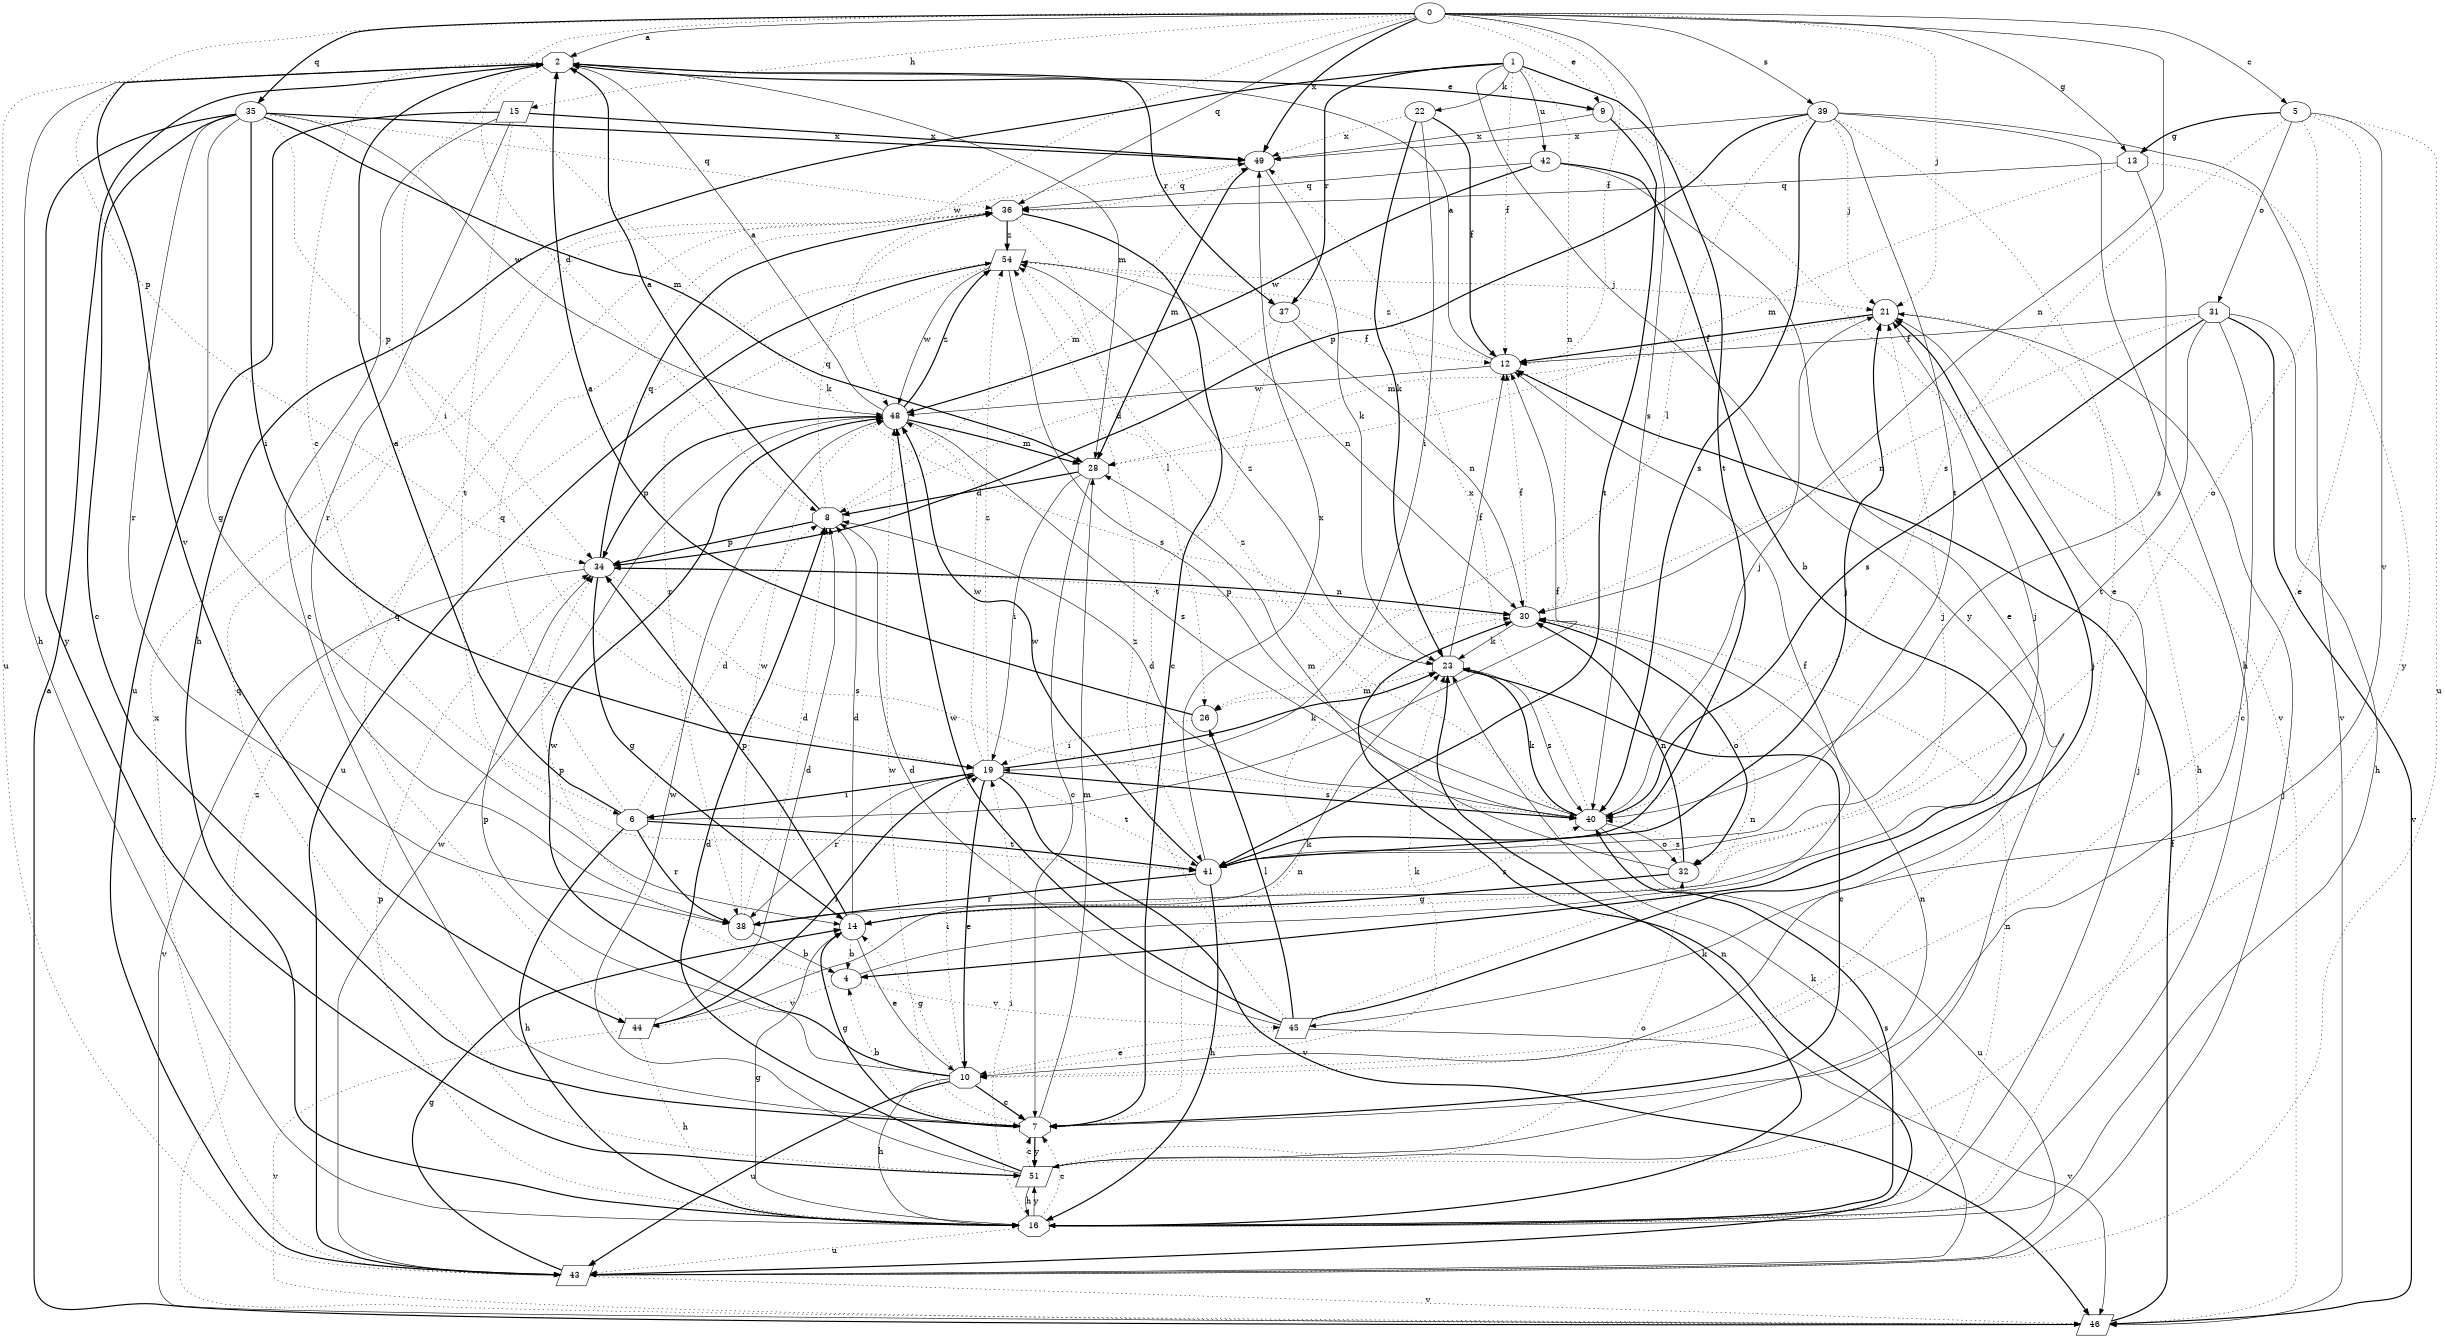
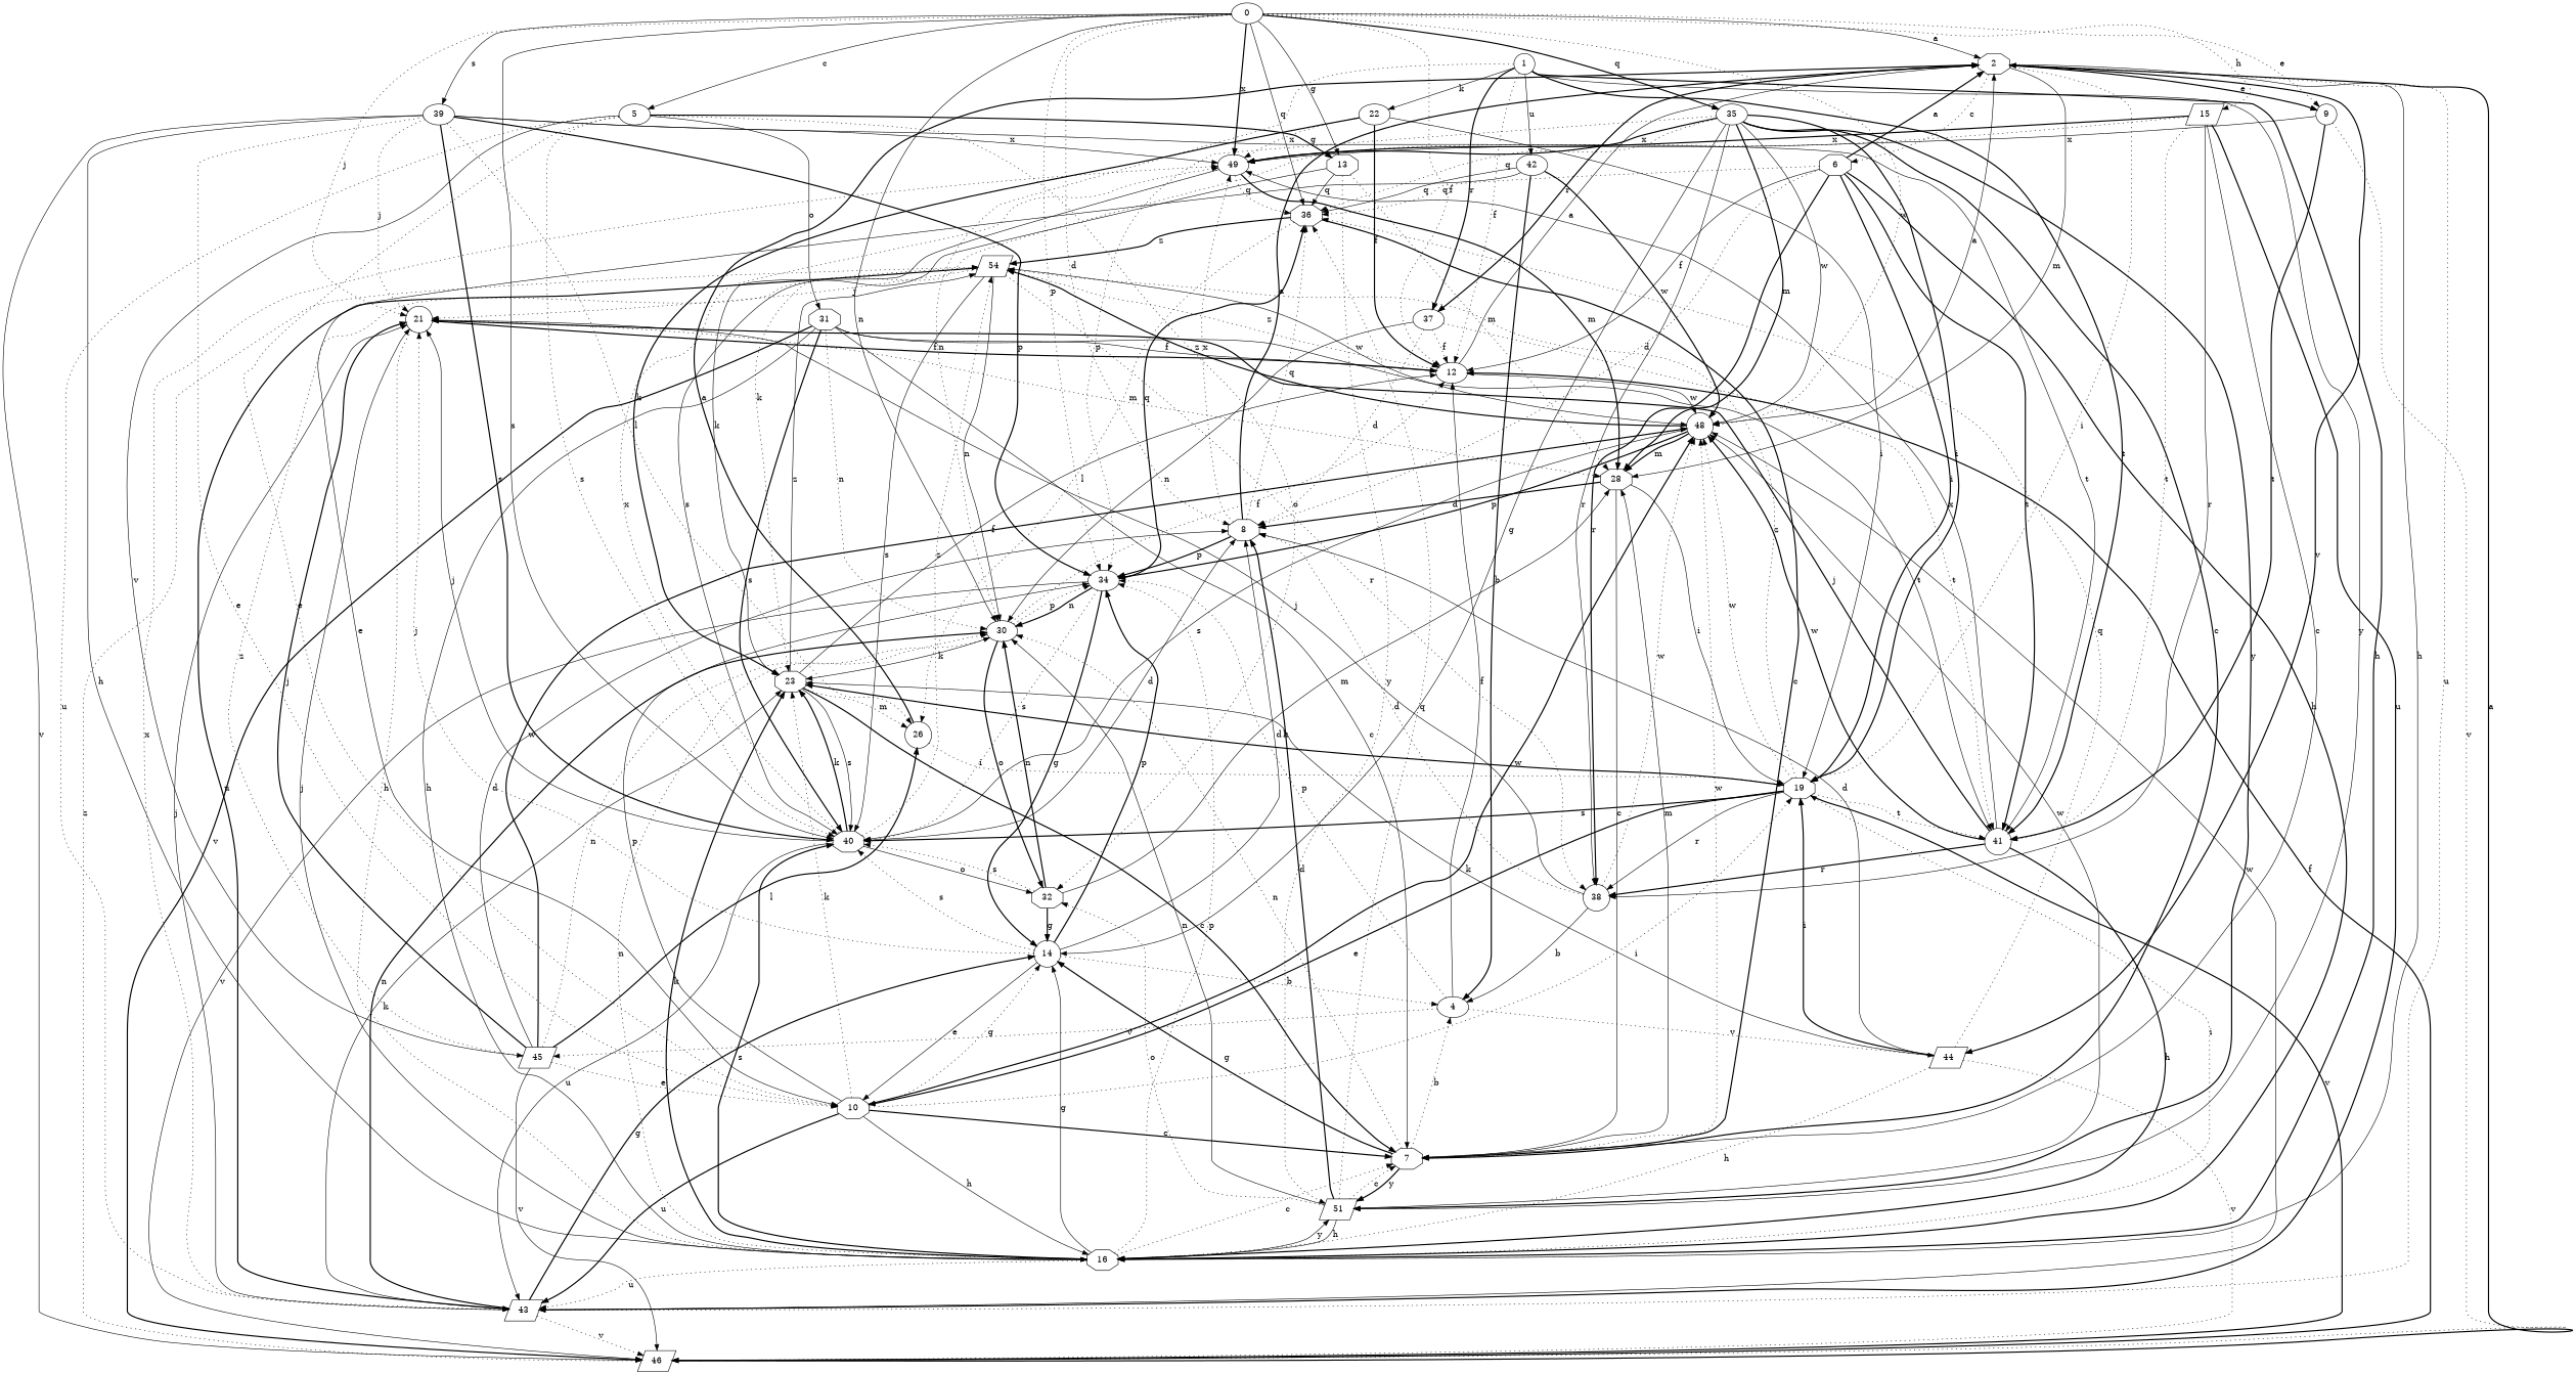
  strict digraph {
    fontname="DejaVu Serif"
    node [fontname="DejaVu Serif" shape=octagon]
    edge [fontname="DejaVu Serif" style=dotted]
    2
    0 [shape=ellipse]
    5 [shape=ellipse]
    8
    9 [shape=circle]
    12 [shape=ellipse]
    13
    15 [shape=parallelogram]
    21 [shape=circle]
    30 [shape=ellipse]
    34 [shape=ellipse]
    35 [shape=ellipse]
    36
    39 [shape=ellipse]
    40
    48 [shape=circle]
    49 [shape=ellipse]
    16
    37 [shape=ellipse]
    6
    19
    28
    43 [shape=parallelogram]
    44 [shape=parallelogram]
    45 [shape=parallelogram]
    10
    31
-   32 [shape=ellipse]
+   32
    41 [shape=circle]
    46 [shape=parallelogram]
    54 [shape=parallelogram]
    51 [shape=parallelogram]
    38 [shape=circle]
    7
    23
    14 [shape=circle]
    26 [shape=circle]
    1 [shape=circle]
    22 [shape=ellipse]
    42 [shape=ellipse]
    4 [shape=ellipse]
    2 -> 9 [label=e style=bold]
    2 -> 16 [label=h style=solid]
    2 -> 37 [label=r style=bold]
    2 -> 6 [label=c]
    2 -> 19 [label=i]
    2 -> 28 [label=m style=solid]
    2 -> 43 [label=u]
    2 -> 44 [label=v style=bold]
    0 -> 2 [label=a style=solid]
    0 -> 5 [label=c style=solid]
    0 -> 8 [label=d]
    0 -> 9 [label=e]
    0 -> 12 [label=f]
    0 -> 13 [label=g style=solid]
    0 -> 15 [label=h]
    0 -> 21 [label=j]
    0 -> 30 [label=n style=solid]
    0 -> 34 [label=p]
    0 -> 35 [label=q style=bold]
    0 -> 36 [label=q style=solid]
    0 -> 39 [label=s style=solid]
    0 -> 40 [label=s style=solid]
    0 -> 48 [label=w]
    0 -> 49 [label=x style=bold]
    5 -> 13 [label=g style=bold]
    5 -> 40 [label=s]
    5 -> 43 [label=u]
    5 -> 45 [label=v style=solid]
    5 -> 10 [label=e]
    5 -> 31 [label=o style=solid]
    5 -> 32 [label=o]
    8 -> 2 [label=a style=bold]
    8 -> 34 [label=p style=bold]
    8 -> 36 [label=q]
-   8 -> 49 [label=m]
+   8 -> 49 [label=x]
    9 -> 49 [label=x style=solid]
    9 -> 41 [label=t style=bold]
    9 -> 46 [label=v]
    12 -> 2 [label=a style=solid]
    12 -> 48 [label=w style=solid]
    12 -> 54 [label=z]
    13 -> 36 [label=q style=solid]
    13 -> 40 [label=s style=solid]
    13 -> 28 [label=m]
    13 -> 51 [label=y]
    15 -> 49 [label=x style=bold]
    15 -> 43 [label=u style=bold]
    15 -> 41 [label=t]
    15 -> 38 [label=r style=solid]
    15 -> 7 [label=c style=solid]
    15 -> 23 [label=k]
    21 -> 12 [label=f style=bold]
    21 -> 16 [label=h]
    21 -> 28 [label=m]
    30 -> 12 [label=f]
    30 -> 34 [label=p]
    30 -> 32 [label=o style=bold]
    30 -> 23 [label=k style=solid]
    34 -> 30 [label=n style=bold]
    34 -> 36 [label=q style=bold]
    34 -> 40 [label=s]
    34 -> 46 [label=v style=solid]
    34 -> 14 [label=g style=bold]
    35 -> 34 [label=p]
    35 -> 36 [label=q]
    35 -> 48 [label=w style=solid]
    35 -> 49 [label=x style=bold]
    35 -> 19 [label=i style=bold]
    35 -> 28 [label=m style=bold]
    35 -> 51 [label=y style=bold]
    35 -> 38 [label=r style=solid]
    35 -> 7 [label=c style=bold]
    35 -> 14 [label=g style=solid]
    36 -> 54 [label=z style=bold]
    36 -> 7 [label=c style=bold]
    36 -> 26 [label=l]
    39 -> 21 [label=j]
    39 -> 34 [label=p style=bold]
    39 -> 40 [label=s style=bold]
    39 -> 49 [label=x style=solid]
    39 -> 16 [label=h style=solid]
    39 -> 10 [label=e]
    39 -> 41 [label=t style=solid]
    39 -> 46 [label=v style=solid]
    39 -> 26 [label=l]
    40 -> 8 [label=d style=solid]
    40 -> 21 [label=j style=solid]
    40 -> 49 [label=x]
    40 -> 43 [label=u style=solid]
    40 -> 32 [label=o style=solid]
    40 -> 54 [label=z]
    40 -> 23 [label=k style=bold]
    48 -> 2 [label=a style=solid]
    48 -> 34 [label=p style=bold]
    48 -> 40 [label=s style=solid]
    48 -> 28 [label=m style=bold]
    48 -> 54 [label=z style=bold]
    49 -> 36 [label=q]
    49 -> 28 [label=m style=bold]
    49 -> 23 [label=k style=solid]
    16 -> 21 [label=j style=solid]
    16 -> 30 [label=n]
    16 -> 34 [label=p]
    16 -> 40 [label=s style=bold]
    16 -> 19 [label=i]
    16 -> 43 [label=u]
    16 -> 51 [label=y style=solid]
    16 -> 7 [label=c]
    16 -> 23 [label=k style=bold]
    16 -> 14 [label=g style=solid]
    37 -> 8 [label=d]
    37 -> 12 [label=f]
    37 -> 30 [label=n style=solid]
    37 -> 41 [label=t]
    6 -> 2 [label=a style=bold]
    6 -> 8 [label=d]
    6 -> 12 [label=f style=solid]
    6 -> 36 [label=q]
    6 -> 16 [label=h style=bold]
-   19 -> 6 [label=i style=bold]
+   6 -> 19 [label=i style=bold]
    6 -> 41 [label=t style=bold]
    6 -> 38 [label=r style=bold]
    19 -> 40 [label=s style=bold]
    19 -> 48 [label=w]
    19 -> 10 [label=e style=bold]
    19 -> 41 [label=t]
    19 -> 46 [label=v style=bold]
    19 -> 54 [label=z]
    19 -> 38 [label=r style=solid]
    19 -> 23 [label=k style=bold]
    28 -> 8 [label=d style=bold]
    28 -> 19 [label=i style=solid]
    28 -> 7 [label=c style=solid]
    43 -> 21 [label=j style=solid]
    43 -> 30 [label=n style=bold]
    43 -> 48 [label=w style=solid]
    43 -> 49 [label=x]
    43 -> 46 [label=v]
    43 -> 23 [label=k style=solid]
    43 -> 14 [label=g style=bold]
    44 -> 8 [label=d style=solid]
    44 -> 36 [label=q]
    44 -> 16 [label=h]
    44 -> 19 [label=i style=bold]
    44 -> 46 [label=v]
    44 -> 23 [label=k style=solid]
    45 -> 8 [label=d style=solid]
    45 -> 21 [label=j style=bold]
    45 -> 30 [label=n]
    45 -> 48 [label=w style=bold]
    45 -> 10 [label=e]
    45 -> 46 [label=v style=solid]
    45 -> 54 [label=z]
    45 -> 26 [label=l style=bold]
    10 -> 34 [label=p style=solid]
    10 -> 48 [label=w style=bold]
    10 -> 16 [label=h style=solid]
    10 -> 19 [label=i]
    10 -> 43 [label=u style=bold]
    10 -> 7 [label=c style=bold]
    10 -> 23 [label=k]
    10 -> 14 [label=g]
    31 -> 12 [label=f style=solid]
    31 -> 30 [label=n]
    31 -> 40 [label=s style=bold]
    31 -> 16 [label=h style=solid]
    31 -> 41 [label=t style=solid]
    31 -> 46 [label=v style=bold]
    31 -> 7 [label=c style=solid]
    32 -> 30 [label=n style=bold]
    32 -> 40 [label=s]
    32 -> 28 [label=m style=solid]
    32 -> 14 [label=g style=bold]
    41 -> 21 [label=j style=bold]
    41 -> 48 [label=w style=bold]
    41 -> 49 [label=x style=solid]
    41 -> 16 [label=h style=bold]
    41 -> 38 [label=r style=bold]
    46 -> 2 [label=a style=bold]
    46 -> 12 [label=f style=bold]
    46 -> 54 [label=z]
    54 -> 21 [label=j]
    54 -> 30 [label=n style=solid]
    54 -> 40 [label=s style=solid]
    54 -> 48 [label=w style=solid]
    54 -> 43 [label=u style=bold]
    54 -> 38 [label=r]
    51 -> 8 [label=d style=bold]
    51 -> 30 [label=n style=solid]
    51 -> 36 [label=q]
    51 -> 48 [label=w style=solid]
    51 -> 16 [label=h style=solid]
    51 -> 32 [label=o]
    51 -> 7 [label=c]
    38 -> 8 [label=d]
    38 -> 21 [label=j style=solid]
    38 -> 48 [label=w]
    38 -> 4 [label=b style=solid]
    7 -> 30 [label=n]
    7 -> 48 [label=w]
    7 -> 28 [label=m style=solid]
    7 -> 51 [label=y style=bold]
    7 -> 14 [label=g style=bold]
    7 -> 4 [label=b]
    23 -> 12 [label=f style=solid]
    23 -> 40 [label=s style=solid]
    23 -> 54 [label=z style=solid]
    23 -> 7 [label=c style=bold]
    23 -> 26 [label=m]
    14 -> 8 [label=d style=solid]
    14 -> 21 [label=j]
    14 -> 34 [label=p style=bold]
    14 -> 40 [label=s]
    14 -> 10 [label=e style=solid]
    14 -> 4 [label=b]
    26 -> 2 [label=a style=bold]
    26 -> 19 [label=i]
    1 -> 12 [label=f]
    1 -> 30 [label=n]
    1 -> 16 [label=h style=bold]
    1 -> 37 [label=r style=bold]
    1 -> 41 [label=t style=bold]
    1 -> 51 [label=y style=solid]
    1 -> 22 [label=k style=solid]
    1 -> 42 [label=u style=solid]
    22 -> 12 [label=f style=bold]
    22 -> 49 [label=x]
    22 -> 19 [label=i style=solid]
    22 -> 23 [label=k style=bold]
    42 -> 36 [label=q style=solid]
    42 -> 48 [label=w style=bold]
    42 -> 10 [label=e style=solid]
    42 -> 4 [label=b style=bold]
    4 -> 12 [label=f style=solid]
    4 -> 34 [label=p]
    4 -> 44 [label=v]
    4 -> 45 [label=v]
  }
